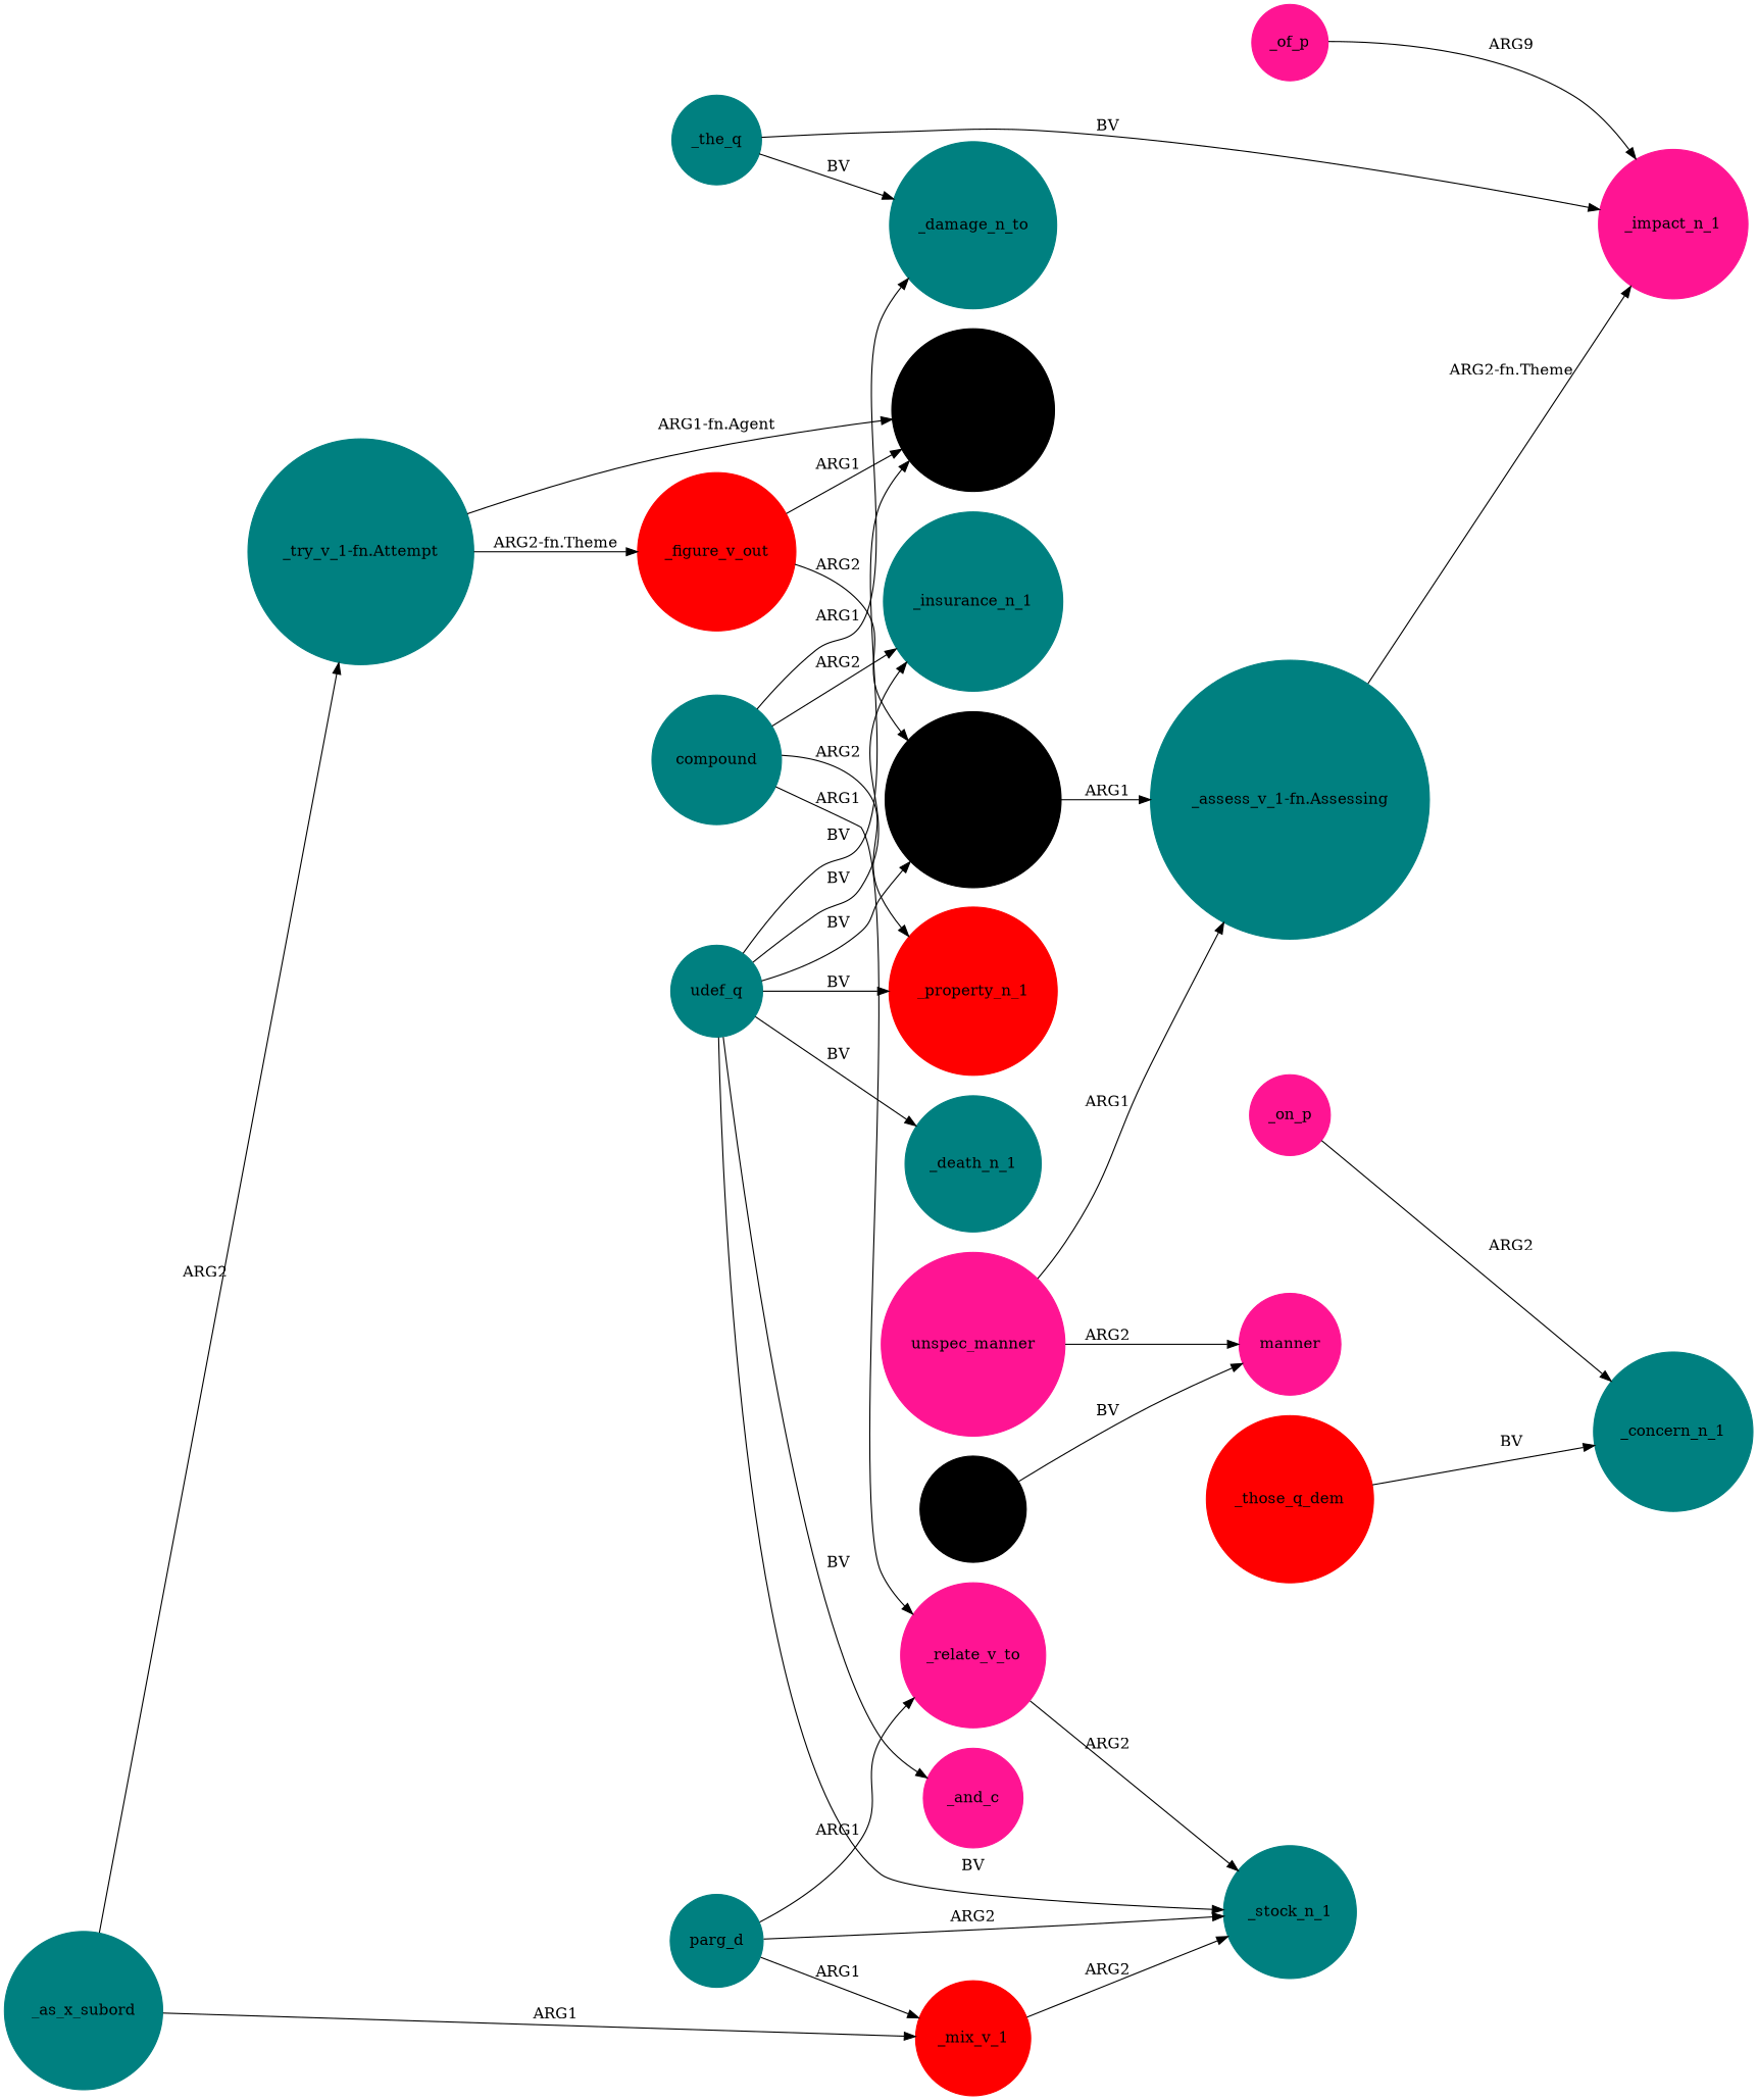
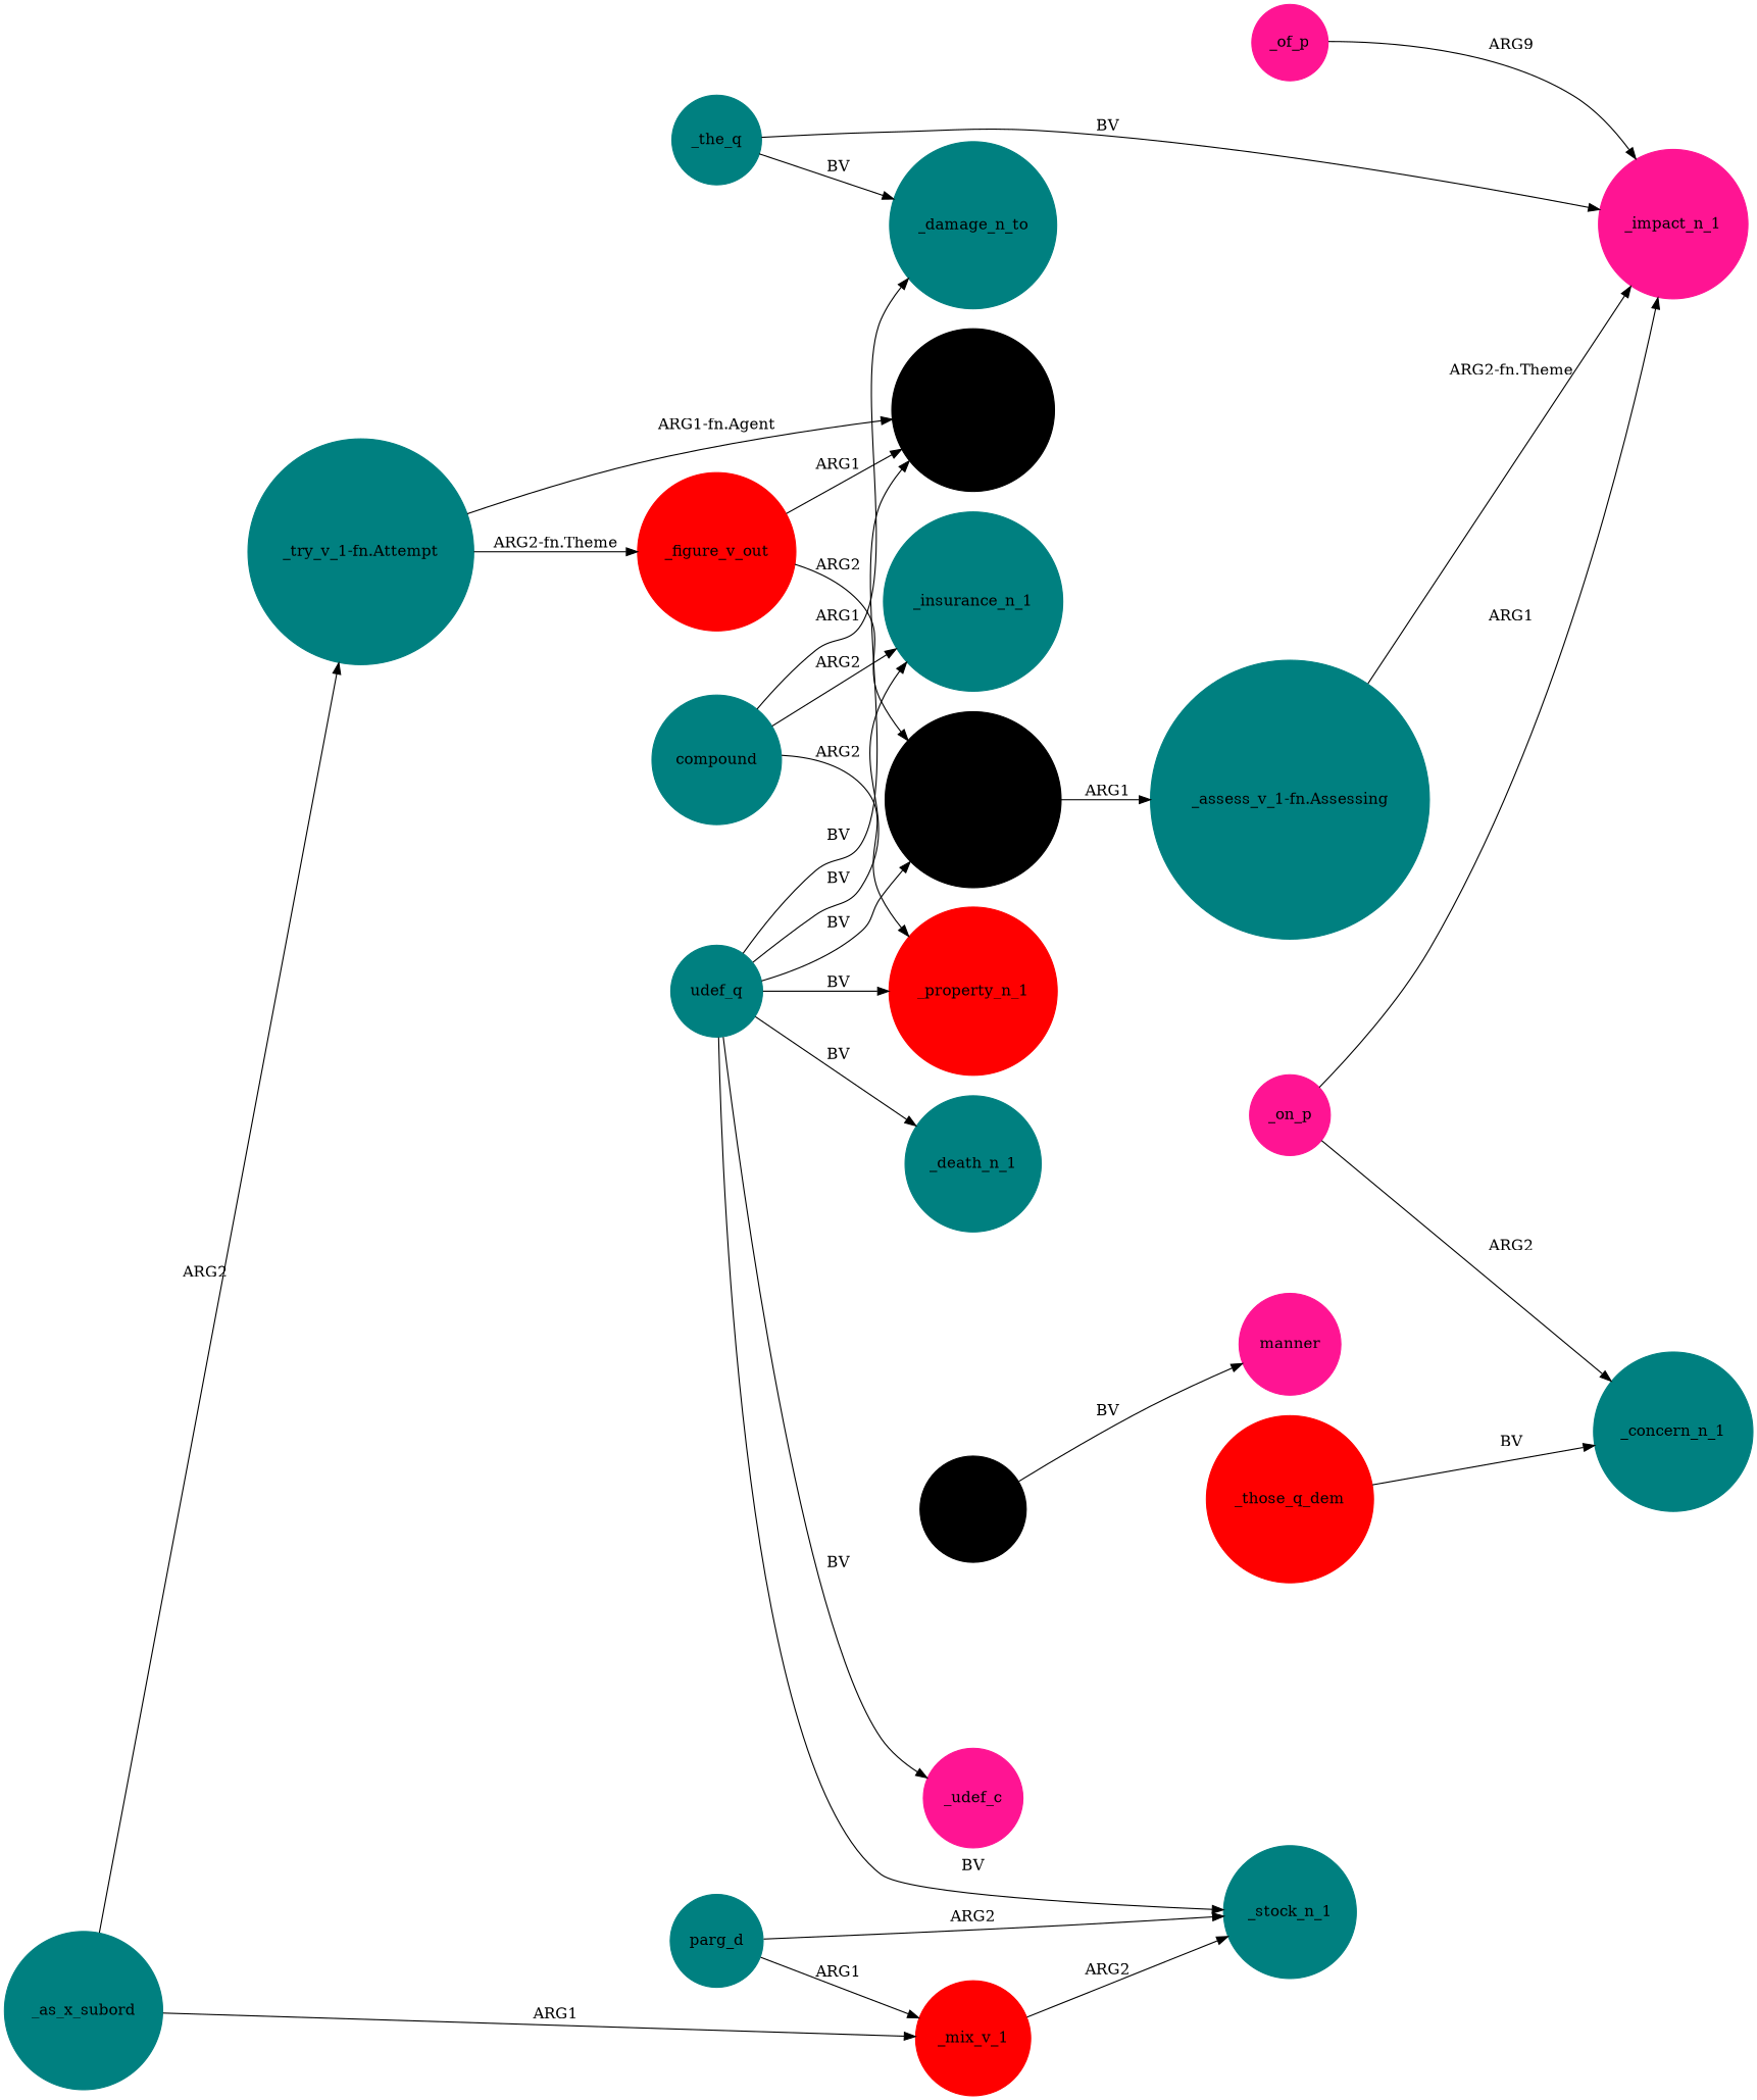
  digraph {
    rankdir=LR
    node [color=teal shape=circle style=filled]
    nominalization [color=black]
    "_assess_v_1-fn.Assessing"
    _impact_n_1 [color=deeppink]
    _those_q_dem [color=red]
    _concern_n_1
    _figure_v_out [color=red]
    _investor_n_1 [color=black]
    compound
    _insurance_n_1
-   _relate_v_to [color=deeppink]
    _damage_n_to
    _property_n_1 [color=red]
    _stock_n_1
    udef_q
-   _and_c [color=deeppink]
+   _and_c [color=deeppink label=_udef_c]
    _death_n_1
    _the_q
    parg_d
    _mix_v_1 [color=red]
-   unspec_manner [color=deeppink]
    manner [color=deeppink]
    _of_p [color=deeppink]
    which_q [color=black]
    _on_p [color=deeppink]
    _as_x_subord
    "_try_v_1-fn.Attempt"
    nominalization -> "_assess_v_1-fn.Assessing" [label=ARG1]
    "_assess_v_1-fn.Assessing" -> _impact_n_1 [label="ARG2-fn.Theme"]
    _those_q_dem -> _concern_n_1 [label=BV]
    _figure_v_out -> nominalization [label=ARG2]
    _figure_v_out -> _investor_n_1 [label=ARG1]
    compound -> _insurance_n_1 [label=ARG2]
-   compound -> _relate_v_to [label=ARG1]
    compound -> _damage_n_to [label=ARG1]
    compound -> _property_n_1 [label=ARG2]
-   _relate_v_to -> _stock_n_1 [label=ARG2]
    udef_q -> nominalization [label=BV]
    udef_q -> _investor_n_1 [label=BV]
    udef_q -> _insurance_n_1 [label=BV]
    udef_q -> _property_n_1 [label=BV]
    udef_q -> _stock_n_1 [label=BV]
    udef_q -> _and_c [label=BV]
    udef_q -> _death_n_1 [label=BV]
    _the_q -> _impact_n_1 [label=BV]
    _the_q -> _damage_n_to [label=BV]
-   parg_d -> _relate_v_to [label=ARG1]
    parg_d -> _stock_n_1 [label=ARG2]
    parg_d -> _mix_v_1 [label=ARG1]
    _mix_v_1 -> _stock_n_1 [label=ARG2]
-   unspec_manner -> "_assess_v_1-fn.Assessing" [label=ARG1]
-   unspec_manner -> manner [label=ARG2]
    _of_p -> _impact_n_1 [label=ARG9]
    which_q -> manner [label=BV]
+   _on_p -> _impact_n_1 [label=ARG1]
    _on_p -> _concern_n_1 [label=ARG2]
    _as_x_subord -> _mix_v_1 [label=ARG1]
    _as_x_subord -> "_try_v_1-fn.Attempt" [label=ARG2]
    "_try_v_1-fn.Attempt" -> _figure_v_out [label="ARG2-fn.Theme"]
    "_try_v_1-fn.Attempt" -> _investor_n_1 [label="ARG1-fn.Agent"]
  }
